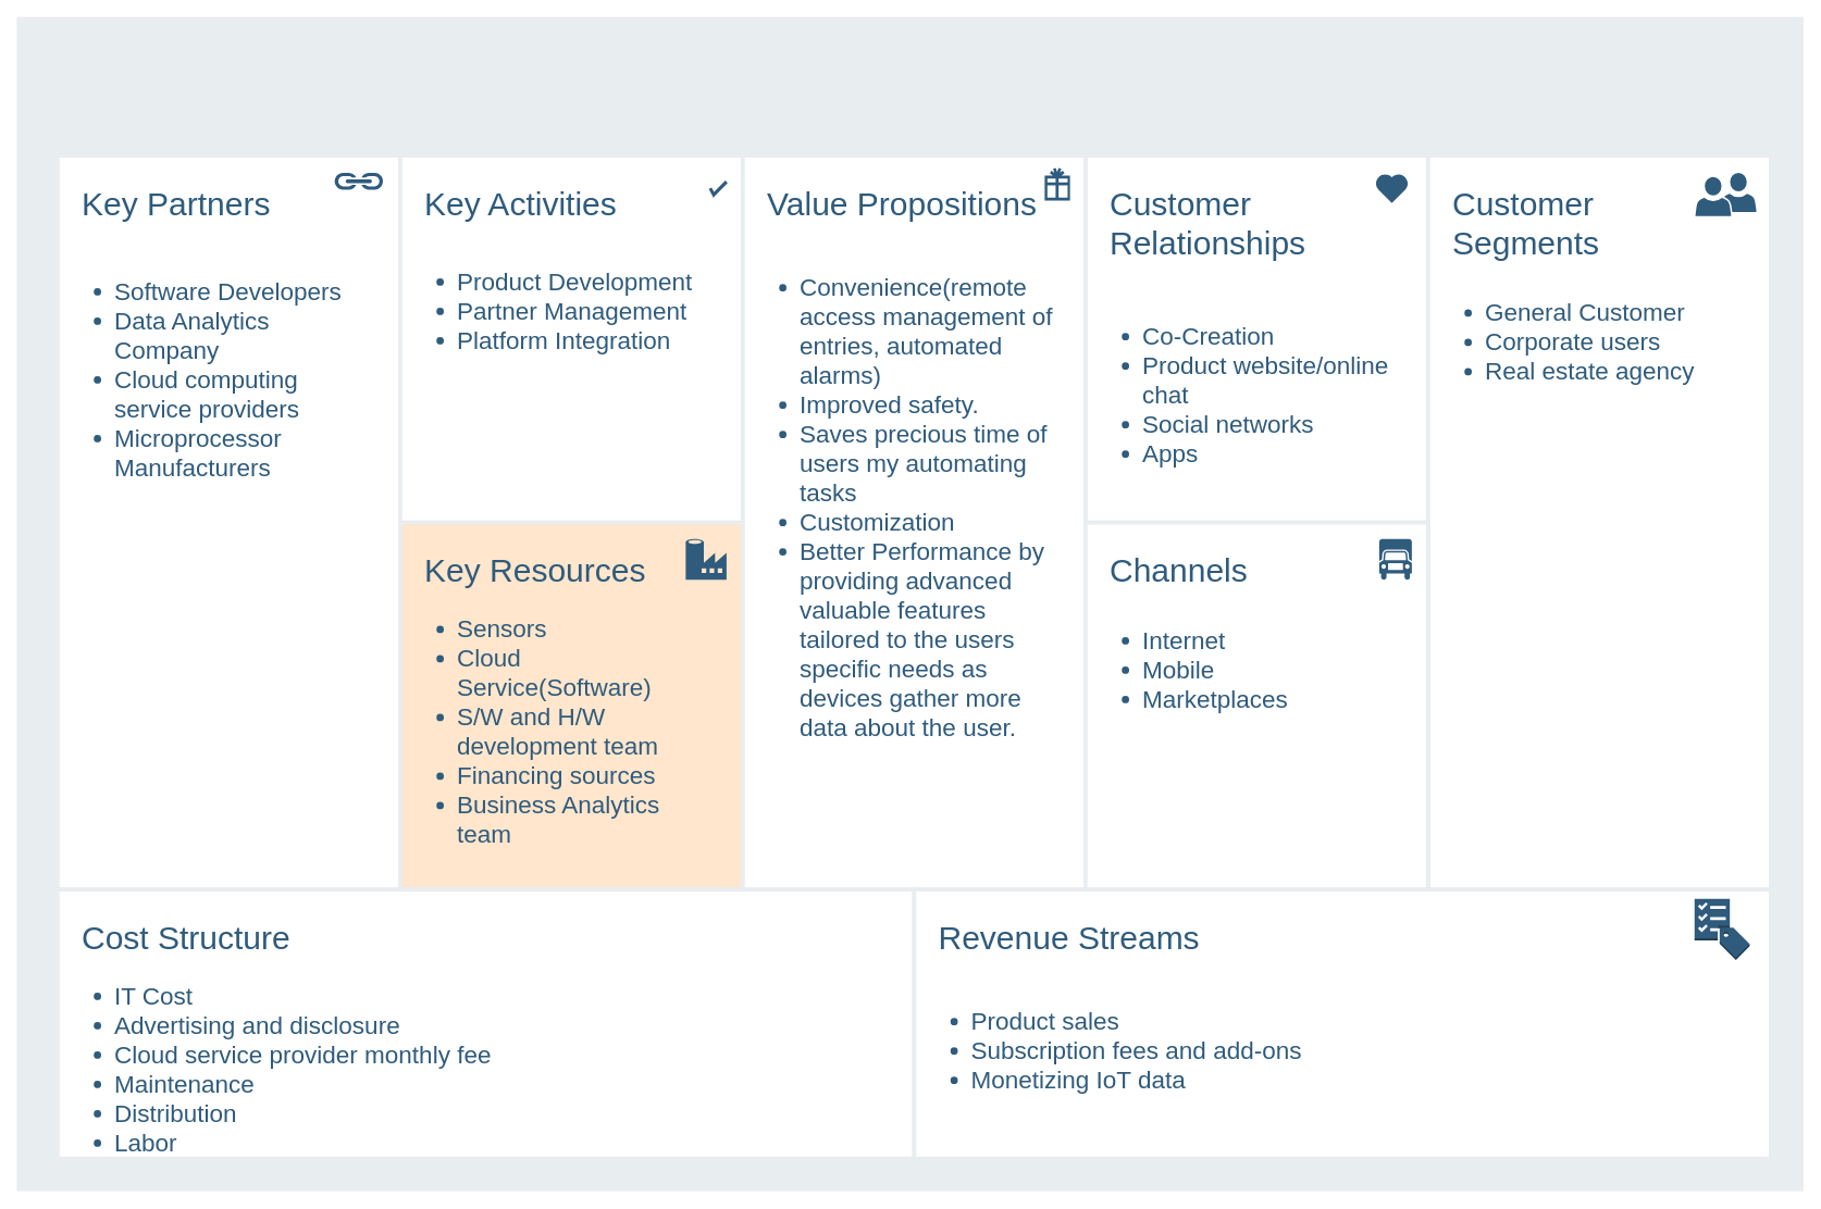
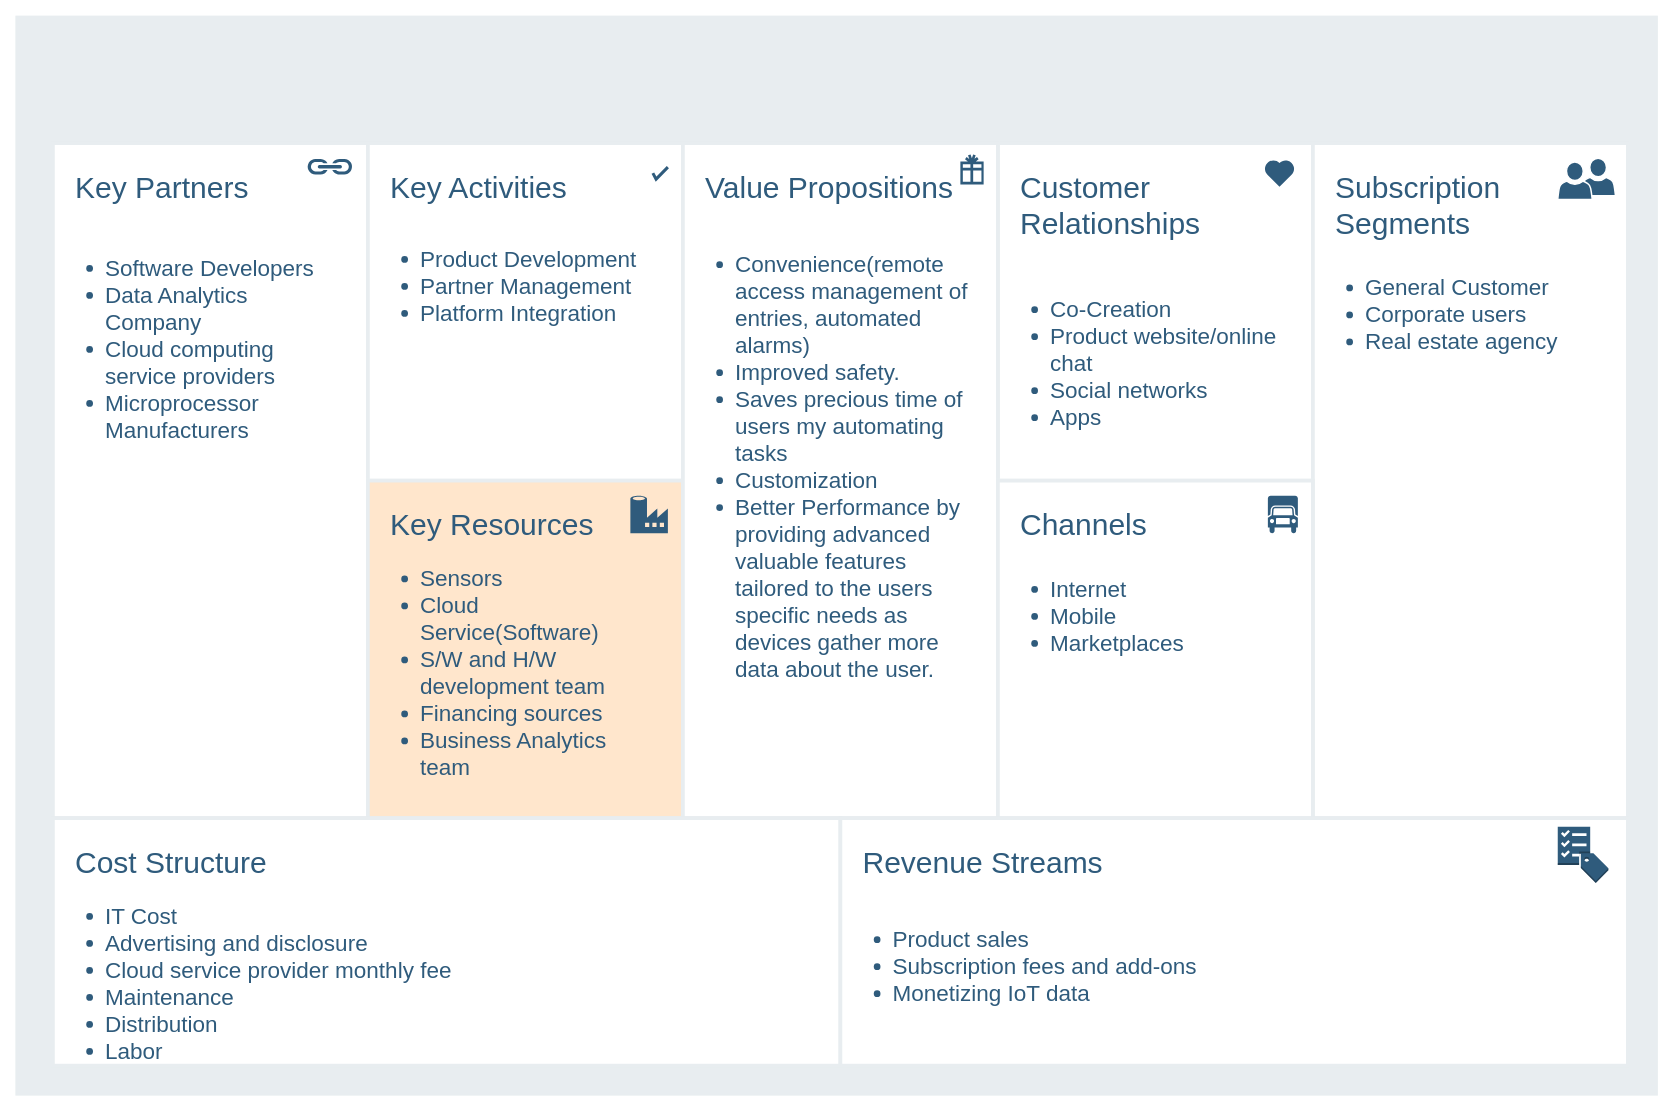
  <mxCell id="0" />
  <mxCell id="1" parent="0" />
  <mxCell id="2" value="" style="rounded=0;whiteSpace=wrap;html=1;shadow=0;labelBackgroundColor=none;strokeColor=none;strokeWidth=3;fillColor=#e8edf0;fontSize=60;fontColor=#2F5B7C;align=left;" parent="1" vertex="1"><mxGeometry x="20" y="20" width="2190" height="1440" as="geometry" /></mxCell>
  <mxCell id="3" value="&lt;div&gt;&lt;font style=&quot;font-size: 40px&quot;&gt;Customer Relationships&lt;/font&gt;&lt;/div&gt;&lt;div&gt;&lt;br&gt;&lt;/div&gt;&lt;div&gt;&lt;br&gt;&lt;/div&gt;&lt;div&gt;&lt;br&gt;&lt;/div&gt;&lt;div style=&quot;font-size: 30px&quot;&gt;&lt;ul&gt;&lt;li&gt;&lt;font style=&quot;font-size: 30px&quot;&gt;Co-Creation&amp;nbsp;&lt;/font&gt;&lt;/li&gt;&lt;li&gt;&lt;font style=&quot;font-size: 30px&quot;&gt;Product website/online chat&lt;/font&gt;&lt;/li&gt;&lt;li&gt;&lt;font style=&quot;font-size: 30px&quot;&gt;Social networks&lt;/font&gt;&lt;/li&gt;&lt;li&gt;&lt;font style=&quot;font-size: 30px&quot;&gt;Apps&lt;/font&gt;&lt;/li&gt;&lt;/ul&gt;&lt;/div&gt;" style="rounded=0;whiteSpace=wrap;html=1;shadow=0;labelBackgroundColor=none;strokeColor=#e8edf0;strokeWidth=5;fillColor=#ffffff;fontSize=12;fontColor=#2F5B7C;align=left;verticalAlign=top;spacing=30;" parent="1" vertex="1"><mxGeometry x="1330" y="190" width="420" height="450" as="geometry" /></mxCell>
  <mxCell id="4" value="&lt;font style=&quot;font-size: 40px&quot;&gt;&lt;font style=&quot;font-size: 40px&quot;&gt;Key Partners&lt;/font&gt;&lt;br&gt;&lt;/font&gt;&lt;font style=&quot;font-size: 30px&quot;&gt;&lt;br style=&quot;font-size: 12px&quot;&gt;&lt;ul&gt;&lt;li&gt;&lt;font style=&quot;font-size: 30px&quot;&gt;&lt;font style=&quot;font-size: 30px&quot;&gt;Software Developers&amp;nbsp;&lt;/font&gt;&lt;/font&gt;&lt;/li&gt;&lt;li&gt;&lt;font style=&quot;font-size: 30px&quot;&gt;Data Analytics Company&amp;nbsp;&lt;/font&gt;&lt;/li&gt;&lt;li&gt;Cloud computing service providers&lt;/li&gt;&lt;li&gt;&lt;font style=&quot;font-size: 30px&quot;&gt;&lt;font style=&quot;font-size: 30px&quot;&gt;Microprocessor Manufacturers&lt;/font&gt;&lt;/font&gt;&lt;/li&gt;&lt;/ul&gt;&lt;/font&gt;&lt;div style=&quot;font-size: 12px&quot;&gt;&lt;br style=&quot;font-size: 12px&quot;&gt;&lt;/div&gt;" style="rounded=0;whiteSpace=wrap;html=1;shadow=0;labelBackgroundColor=none;strokeColor=#e8edf0;strokeWidth=5;fillColor=#ffffff;fontSize=12;fontColor=#2F5B7C;align=left;verticalAlign=top;spacing=30;" parent="1" vertex="1"><mxGeometry x="70" y="190" width="420" height="900" as="geometry" /></mxCell>
  <mxCell id="5" value="&lt;font&gt;&lt;font style=&quot;font-size: 40px&quot;&gt;Key Activities&lt;/font&gt;&lt;br style=&quot;font-size: 12px&quot;&gt;&lt;/font&gt;&lt;font style=&quot;font-size: 20px&quot;&gt;&lt;br style=&quot;font-size: 12px&quot;&gt;&lt;div style=&quot;font-size: 30px&quot;&gt;&lt;ul&gt;&lt;li&gt;&lt;font style=&quot;font-size: 30px&quot;&gt;&lt;div&gt;Product Development&lt;/div&gt;&lt;/font&gt;&lt;/li&gt;&lt;li&gt;&lt;font style=&quot;font-size: 30px&quot;&gt;&lt;div&gt;Partner Management&lt;/div&gt;&lt;/font&gt;&lt;/li&gt;&lt;li&gt;&lt;font style=&quot;font-size: 30px&quot;&gt;&lt;div&gt;Platform Integration&lt;/div&gt;&lt;/font&gt;&lt;/li&gt;&lt;/ul&gt;&lt;/div&gt;&lt;/font&gt;" style="rounded=0;whiteSpace=wrap;html=1;shadow=0;labelBackgroundColor=none;strokeColor=#e8edf0;strokeWidth=5;fillColor=#ffffff;fontSize=12;fontColor=#2F5B7C;align=left;verticalAlign=top;spacing=30;" parent="1" vertex="1"><mxGeometry x="490" y="190" width="420" height="450" as="geometry" /></mxCell>
  <mxCell id="6" value="&lt;div style=&quot;font-size: 40px&quot;&gt;&lt;font style=&quot;font-size: 40px&quot;&gt;Key Resources&lt;/font&gt;&lt;/div&gt;&lt;div style=&quot;font-size: 30px&quot;&gt;&lt;ul&gt;&lt;li&gt;&lt;font style=&quot;font-size: 30px&quot;&gt;Sensors&amp;nbsp;&lt;/font&gt;&lt;/li&gt;&lt;li&gt;&lt;font style=&quot;font-size: 30px&quot;&gt;Cloud Service(Software)&amp;nbsp;&lt;/font&gt;&lt;/li&gt;&lt;li&gt;S/W and H/W development team&lt;/li&gt;&lt;li&gt;Financing sources&lt;/li&gt;&lt;li&gt;&lt;font style=&quot;font-size: 30px&quot;&gt;Business Analytics team&lt;/font&gt;&lt;/li&gt;&lt;/ul&gt;&lt;/div&gt;" style="rounded=0;whiteSpace=wrap;html=1;shadow=0;labelBackgroundColor=none;strokeColor=#e8edf0;strokeWidth=5;fillColor=#ffe6cc;fontSize=12;fontColor=#2F5B7C;align=left;verticalAlign=top;spacing=30;" parent="1" vertex="1"><mxGeometry x="490" y="640" width="420" height="450" as="geometry" /></mxCell>
  <mxCell id="7" value="&lt;div&gt;&lt;font style=&quot;font-size: 40px&quot;&gt;Value Propositions&lt;/font&gt;&lt;/div&gt;&lt;div style=&quot;font-size: 26px&quot;&gt;&lt;font style=&quot;font-size: 26px&quot;&gt;&lt;br&gt;&lt;/font&gt;&lt;/div&gt;&lt;div style=&quot;font-size: 30px&quot;&gt;&lt;ul&gt;&lt;li&gt;Convenience(remote access management of entries, automated alarms)&lt;/li&gt;&lt;li&gt;Improved safety.&amp;nbsp;&lt;/li&gt;&lt;li&gt;Saves precious time of users my automating tasks&amp;nbsp;&lt;/li&gt;&lt;li&gt;Customization&amp;nbsp;&lt;br&gt;&lt;/li&gt;&lt;li&gt;Better Performance by providing advanced valuable features tailored to the users specific needs as devices gather more data about the user.&lt;/li&gt;&lt;/ul&gt;&lt;/div&gt;" style="rounded=0;whiteSpace=wrap;html=1;shadow=0;labelBackgroundColor=none;strokeColor=#e8edf0;strokeWidth=5;fillColor=#ffffff;fontSize=12;fontColor=#2F5B7C;align=left;verticalAlign=top;spacing=30;" parent="1" vertex="1"><mxGeometry x="910" y="190" width="420" height="900" as="geometry" /></mxCell>
- <mxCell id="8" value="&lt;div&gt;&lt;font style=&quot;font-size: 40px&quot;&gt;Customer Segments&lt;/font&gt;&lt;/div&gt;&lt;div&gt;&lt;br&gt;&lt;/div&gt;&lt;div style=&quot;font-size: 30px&quot;&gt;&lt;ul&gt;&lt;li&gt;&lt;font style=&quot;font-size: 30px&quot;&gt;General Customer&amp;nbsp;&lt;/font&gt;&lt;/li&gt;&lt;li&gt;&lt;font style=&quot;font-size: 30px&quot;&gt;Corporate users&lt;/font&gt;&amp;nbsp;&lt;/li&gt;&lt;li&gt;&lt;font style=&quot;font-size: 30px&quot;&gt;Real estate agency&lt;/font&gt;&lt;/li&gt;&lt;/ul&gt;&lt;/div&gt;" style="rounded=0;whiteSpace=wrap;html=1;shadow=0;labelBackgroundColor=none;strokeColor=#e8edf0;strokeWidth=5;fillColor=#ffffff;fontSize=12;fontColor=#2F5B7C;align=left;verticalAlign=top;spacing=30;" parent="1" vertex="1"><mxGeometry x="1750" y="190" width="420" height="900" as="geometry" /></mxCell>
+ <mxCell id="8" value="&lt;div&gt;&lt;font style=&quot;font-size: 40px&quot;&gt;Subscription Segments&lt;/font&gt;&lt;/div&gt;&lt;div&gt;&lt;br&gt;&lt;/div&gt;&lt;div style=&quot;font-size: 30px&quot;&gt;&lt;ul&gt;&lt;li&gt;&lt;font style=&quot;font-size: 30px&quot;&gt;General Customer&amp;nbsp;&lt;/font&gt;&lt;/li&gt;&lt;li&gt;&lt;font style=&quot;font-size: 30px&quot;&gt;Corporate users&lt;/font&gt;&amp;nbsp;&lt;/li&gt;&lt;li&gt;&lt;font style=&quot;font-size: 30px&quot;&gt;Real estate agency&lt;/font&gt;&lt;/li&gt;&lt;/ul&gt;&lt;/div&gt;" style="rounded=0;whiteSpace=wrap;html=1;shadow=0;labelBackgroundColor=none;strokeColor=#e8edf0;strokeWidth=5;fillColor=#ffffff;fontSize=12;fontColor=#2F5B7C;align=left;verticalAlign=top;spacing=30;" parent="1" vertex="1"><mxGeometry x="1750" y="190" width="420" height="900" as="geometry" /></mxCell>
  <mxCell id="9" value="&lt;div&gt;&lt;font style=&quot;font-size: 40px&quot;&gt;Channels&lt;/font&gt;&lt;/div&gt;&lt;div&gt;&lt;br&gt;&lt;/div&gt;&lt;div style=&quot;font-size: 30px&quot;&gt;&lt;ul&gt;&lt;li&gt;Internet&lt;/li&gt;&lt;li&gt;Mobile&lt;/li&gt;&lt;li&gt;Marketplaces&lt;/li&gt;&lt;/ul&gt;&lt;/div&gt;" style="rounded=0;whiteSpace=wrap;html=1;shadow=0;labelBackgroundColor=none;strokeColor=#e8edf0;strokeWidth=5;fillColor=#ffffff;fontSize=12;fontColor=#2F5B7C;align=left;verticalAlign=top;spacing=30;" parent="1" vertex="1"><mxGeometry x="1330" y="640" width="420" height="450" as="geometry" /></mxCell>
  <mxCell id="10" value="&lt;div&gt;&lt;font style=&quot;font-size: 40px&quot;&gt;Cost Structure&lt;/font&gt;&lt;/div&gt;&lt;div style=&quot;font-size: 30px&quot;&gt;&lt;ul&gt;&lt;li&gt;IT Cost&lt;/li&gt;&lt;li&gt;Advertising and disclosure&lt;/li&gt;&lt;li&gt;Cloud service provider monthly fee&lt;/li&gt;&lt;li&gt;Maintenance&lt;/li&gt;&lt;li&gt;Distribution&lt;/li&gt;&lt;li&gt;Labor&lt;/li&gt;&lt;/ul&gt;&lt;/div&gt;" style="rounded=0;whiteSpace=wrap;html=1;shadow=0;labelBackgroundColor=none;strokeColor=#e8edf0;strokeWidth=5;fillColor=#ffffff;fontSize=12;fontColor=#2F5B7C;align=left;verticalAlign=top;spacing=30;" parent="1" vertex="1"><mxGeometry x="70" y="1090" width="1050" height="330" as="geometry" /></mxCell>
  <mxCell id="11" value="&lt;div&gt;&lt;font style=&quot;font-size: 40px&quot;&gt;Revenue Streams&lt;/font&gt;&lt;/div&gt;&lt;div style=&quot;font-size: 26px&quot;&gt;&lt;font style=&quot;font-size: 26px&quot;&gt;&lt;br&gt;&lt;/font&gt;&lt;/div&gt;&lt;div style=&quot;font-size: 26px&quot;&gt;&lt;font style=&quot;font-size: 30px&quot;&gt;&lt;ul&gt;&lt;li&gt;Product sales&lt;/li&gt;&lt;li&gt;Subscription fees and add-ons&lt;/li&gt;&lt;li&gt;Monetizing IoT data&lt;/li&gt;&lt;/ul&gt;&lt;/font&gt;&lt;/div&gt;" style="rounded=0;whiteSpace=wrap;html=1;shadow=0;labelBackgroundColor=none;strokeColor=#e8edf0;strokeWidth=5;fillColor=#ffffff;fontSize=12;fontColor=#2F5B7C;align=left;verticalAlign=top;spacing=30;" parent="1" vertex="1"><mxGeometry x="1120" y="1090" width="1050" height="330" as="geometry" /></mxCell>
  <mxCell id="12" value="" style="html=1;verticalLabelPosition=bottom;labelBackgroundColor=#ffffff;verticalAlign=top;shadow=0;dashed=0;strokeWidth=4;shape=mxgraph.ios7.misc.check;strokeColor=#2F5B7C;fillColor=#ffffff;gradientColor=none;fontSize=12;fontColor=#2F5B7C;align=left;" parent="1" vertex="1"><mxGeometry x="870" y="222" width="20" height="16" as="geometry" /></mxCell>
  <mxCell id="13" value="" style="shape=mxgraph.signs.travel.present;html=1;fillColor=#2F5B7C;strokeColor=none;verticalLabelPosition=bottom;verticalAlign=top;align=center;shadow=0;labelBackgroundColor=none;fontSize=12;fontColor=#2F5B7C;" parent="1" vertex="1"><mxGeometry x="1280" y="205" width="31" height="40" as="geometry" /></mxCell>
  <mxCell id="14" value="" style="html=1;verticalLabelPosition=bottom;labelBackgroundColor=#ffffff;verticalAlign=top;strokeWidth=3;strokeColor=none;fillColor=#2F5B7C;shadow=0;dashed=0;shape=mxgraph.ios7.icons.heart;fontSize=12;fontColor=#2F5B7C;align=left;" parent="1" vertex="1"><mxGeometry x="1685" y="212" width="41" height="36" as="geometry" /></mxCell>
  <mxCell id="15" value="&lt;div style=&quot;font-size: 10px&quot;&gt;&lt;br&gt;&lt;/div&gt;" style="text;html=1;resizable=0;points=[];autosize=1;align=left;verticalAlign=top;spacingTop=-4;fontSize=10;fontColor=#2F5B7C;" parent="1" vertex="1"><mxGeometry x="1474.5" y="1256" width="20" height="10" as="geometry" /></mxCell>
  <mxCell id="16" value="&lt;div style=&quot;font-size: 10px&quot;&gt;&lt;br&gt;&lt;/div&gt;" style="text;html=1;resizable=0;points=[];autosize=1;align=left;verticalAlign=top;spacingTop=-4;fontSize=10;fontColor=#2F5B7C;" parent="1" vertex="1"><mxGeometry x="1295.5" y="1256" width="20" height="10" as="geometry" /></mxCell>
  <mxCell id="17" value="&lt;div style=&quot;font-size: 10px&quot;&gt;&lt;br&gt;&lt;/div&gt;" style="text;html=1;resizable=0;points=[];autosize=1;align=left;verticalAlign=top;spacingTop=-4;fontSize=10;fontColor=#2F5B7C;" parent="1" vertex="1"><mxGeometry x="1150" y="1256" width="20" height="10" as="geometry" /></mxCell>
  <mxCell id="18" value="" style="shadow=0;dashed=0;html=1;strokeColor=none;labelPosition=center;verticalLabelPosition=bottom;verticalAlign=top;shape=mxgraph.mscae.cloud.data_factory;fillColor=#2F5B7C;labelBackgroundColor=none;fontSize=10;fontColor=#2F5B7C;align=left;" parent="1" vertex="1"><mxGeometry x="840" y="660" width="50" height="50" as="geometry" /></mxCell>
  <mxCell id="19" value="" style="shape=mxgraph.signs.transportation.truck_6;html=1;fillColor=#2F5B7C;strokeColor=none;verticalLabelPosition=bottom;verticalAlign=top;align=center;shadow=0;labelBackgroundColor=none;fontSize=10;fontColor=#2F5B7C;aspect=fixed;" parent="1" vertex="1"><mxGeometry x="1690" y="660" width="40" height="50" as="geometry" /></mxCell>
  <mxCell id="20" value="" style="shape=image;html=1;verticalAlign=top;verticalLabelPosition=bottom;labelBackgroundColor=#ffffff;imageAspect=0;aspect=fixed;image=https://cdn4.iconfinder.com/data/icons/evil-icons-user-interface/64/price-128.png;shadow=0;strokeColor=#e8edf0;strokeWidth=3;fillColor=#2F5B7C;gradientColor=none;fontSize=10;fontColor=#2F5B7C;align=left;" parent="1" vertex="1"><mxGeometry x="1054" y="1110" width="58" height="58" as="geometry" /></mxCell>
  <mxCell id="21" value="" style="dashed=0;html=1;shape=mxgraph.aws3.checklist_cost;fillColor=#2F5B7C;gradientColor=none;shadow=0;labelBackgroundColor=none;strokeColor=none;strokeWidth=3;fontSize=10;fontColor=#2F5B7C;align=left;" parent="1" vertex="1"><mxGeometry x="2076.5" y="1101.5" width="67.5" height="75" as="geometry" /></mxCell>
  <mxCell id="22" value="" style="shadow=0;dashed=0;html=1;strokeColor=none;fillColor=#2F5B7C;labelPosition=center;verticalLabelPosition=bottom;verticalAlign=top;outlineConnect=0;shape=mxgraph.office.concepts.link;labelBackgroundColor=none;fontSize=10;fontColor=#000000;align=left;" parent="1" vertex="1"><mxGeometry x="409" y="211" width="61" height="21" as="geometry" /></mxCell>
  <mxCell id="23" value="" style="group" parent="1" vertex="1" connectable="0"><mxGeometry x="2076.5" y="215" width="69" height="50" as="geometry" /></mxCell>
  <mxCell id="24" value="" style="shadow=0;dashed=0;html=1;strokeColor=#FFFFFF;labelPosition=center;verticalLabelPosition=bottom;verticalAlign=top;outlineConnect=0;shape=mxgraph.office.users.user;fillColor=#2F5B7C;labelBackgroundColor=none;fontSize=10;fontColor=#000000;align=left;strokeWidth=2;" parent="23" vertex="1"><mxGeometry x="31" y="-5" width="46" height="50" as="geometry" /></mxCell>
  <mxCell id="25" value="" style="shadow=0;dashed=0;html=1;strokeColor=#FFFFFF;labelPosition=center;verticalLabelPosition=bottom;verticalAlign=top;outlineConnect=0;shape=mxgraph.office.users.user;fillColor=#2F5B7C;labelBackgroundColor=none;fontSize=10;fontColor=#000000;align=left;strokeWidth=2;" parent="23" vertex="1"><mxGeometry width="46" height="50" as="geometry" /></mxCell>
